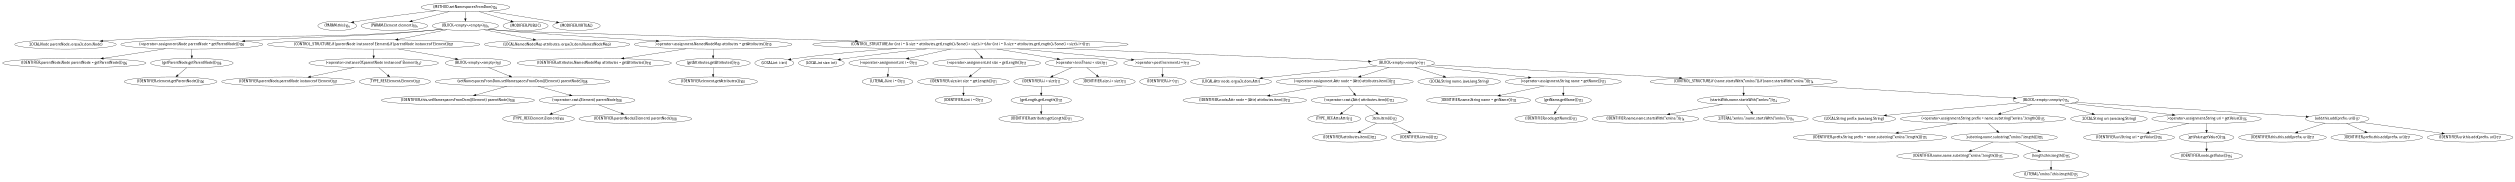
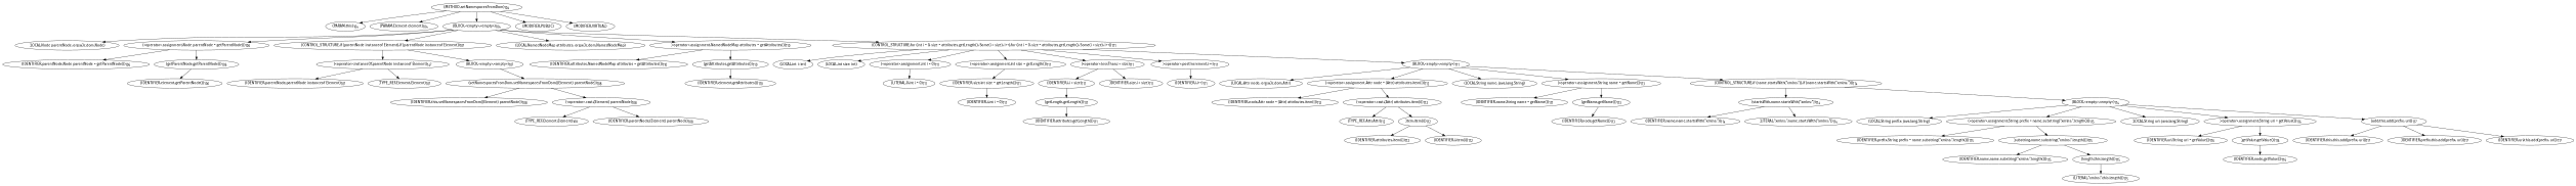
  digraph {
    fontname="Fira Sans"
    node [fontname="Fira Sans"]
    edge [fontname="Fira Sans"]
    n1 [label=<(METHOD,setNamespacesFromDom)<SUB>104</SUB>>]
    n2 [label=<(PARAM,this)<SUB>104</SUB>>]
    n3 [label=<(PARAM,Element element)<SUB>104</SUB>>]
    n4 [label=<(BLOCK,&lt;empty&gt;,&lt;empty&gt;)<SUB>104</SUB>>]
    n5 [label=<(MODIFIER,PUBLIC)>]
    n6 [label=<(MODIFIER,VIRTUAL)>]
    n7 [label=<(LOCAL,Node parentNode: org.w3c.dom.Node)>]
    n8 [label=<(&lt;operator&gt;.assignment,Node parentNode = getParentNode())<SUB>106</SUB>>]
    n9 [label=<(CONTROL_STRUCTURE,if (parentNode instanceof Element),if (parentNode instanceof Element))<SUB>107</SUB>>]
    n10 [label=<(LOCAL,NamedNodeMap attributes: org.w3c.dom.NamedNodeMap)>]
    n11 [label=<(&lt;operator&gt;.assignment,NamedNodeMap attributes = getAttributes())<SUB>110</SUB>>]
    n12 [label=<(CONTROL_STRUCTURE,for (int i = 0, size = attributes.getLength(); Some(i &lt; size); i++),for (int i = 0, size = attributes.getLength(); Some(i &lt; size); i++))<SUB>111</SUB>>]
    n13 [label=<(IDENTIFIER,parentNode,Node parentNode = getParentNode())<SUB>106</SUB>>]
    n14 [label=<(getParentNode,getParentNode())<SUB>106</SUB>>]
    n15 [label=<(&lt;operator&gt;.instanceOf,parentNode instanceof Element)<SUB>147</SUB>>]
    n16 [label=<(BLOCK,&lt;empty&gt;,&lt;empty&gt;)<SUB>107</SUB>>]
    n17 [label=<(IDENTIFIER,attributes,NamedNodeMap attributes = getAttributes())<SUB>110</SUB>>]
    n18 [label=<(getAttributes,getAttributes())<SUB>110</SUB>>]
    n19 [label=<(LOCAL,int i: int)>]
    n20 [label=<(LOCAL,int size: int)>]
    n21 [label=<(&lt;operator&gt;.assignment,int i = 0)<SUB>111</SUB>>]
    n22 [label=<(&lt;operator&gt;.assignment,int size = getLength())<SUB>111</SUB>>]
    n23 [label=<(&lt;operator&gt;.lessThan,i &lt; size)<SUB>111</SUB>>]
    n24 [label=<(&lt;operator&gt;.postIncrement,i++)<SUB>111</SUB>>]
    n25 [label=<(BLOCK,&lt;empty&gt;,&lt;empty&gt;)<SUB>111</SUB>>]
    n26 [label=<(IDENTIFIER,element,getParentNode())<SUB>106</SUB>>]
    n27 [label=<(IDENTIFIER,parentNode,parentNode instanceof Element)<SUB>107</SUB>>]
    n28 [label=<(TYPE_REF,Element,Element)<SUB>107</SUB>>]
    n29 [label=<(setNamespacesFromDom,setNamespacesFromDom((Element) parentNode))<SUB>108</SUB>>]
    n30 [label=<(IDENTIFIER,this,setNamespacesFromDom((Element) parentNode))<SUB>108</SUB>>]
    n31 [label=<(&lt;operator&gt;.cast,(Element) parentNode)<SUB>108</SUB>>]
    n32 [label=<(TYPE_REF,Element,Element)<SUB>108</SUB>>]
    n33 [label=<(IDENTIFIER,parentNode,(Element) parentNode)<SUB>108</SUB>>]
-   n34 [label=<(IDENTIFIER,element,getAttributes())<SUB>100</SUB>>]
+   n34 [label=<(IDENTIFIER,element,getAttributes())<SUB>110</SUB>>]
    n35 [label=<(LITERAL,0,int i = 0)<SUB>111</SUB>>]
    n36 [label=<(IDENTIFIER,size,int size = getLength())<SUB>111</SUB>>]
    n37 [label=<(IDENTIFIER,i,i &lt; size)<SUB>111</SUB>>]
    n38 [label=<(IDENTIFIER,size,i &lt; size)<SUB>111</SUB>>]
    n39 [label=<(IDENTIFIER,i,i++)<SUB>111</SUB>>]
    n40 [label=<(LOCAL,Attr node: org.w3c.dom.Attr)>]
    n41 [label=<(&lt;operator&gt;.assignment,Attr node = (Attr) attributes.item(i))<SUB>112</SUB>>]
    n42 [label=<(LOCAL,String name: java.lang.String)>]
    n43 [label=<(&lt;operator&gt;.assignment,String name = getName())<SUB>113</SUB>>]
    n44 [label=<(CONTROL_STRUCTURE,if (name.startsWith(&quot;xmlns:&quot;)),if (name.startsWith(&quot;xmlns:&quot;)))<SUB>114</SUB>>]
    n45 [label=<(IDENTIFIER,i,int i = 0)<SUB>111</SUB>>]
    n46 [label=<(getLength,getLength())<SUB>111</SUB>>]
    n47 [label=<(IDENTIFIER,attributes,getLength())<SUB>111</SUB>>]
    n48 [label=<(IDENTIFIER,node,Attr node = (Attr) attributes.item(i))<SUB>112</SUB>>]
    n49 [label=<(&lt;operator&gt;.cast,(Attr) attributes.item(i))<SUB>112</SUB>>]
-   n50 [label=<(IDENTIFIER,name,String name = getName())<SUB>113</SUB>>]
+   n50 [label=<(IDENTIFIER,name,String name = getName())<SUB>111</SUB>>]
    n51 [label=<(getName,getName())<SUB>113</SUB>>]
    n52 [label=<(startsWith,name.startsWith(&quot;xmlns:&quot;))<SUB>114</SUB>>]
    n53 [label=<(BLOCK,&lt;empty&gt;,&lt;empty&gt;)<SUB>114</SUB>>]
    n54 [label=<(TYPE_REF,Attr,Attr)<SUB>112</SUB>>]
    n55 [label=<(item,item(i))<SUB>112</SUB>>]
    n56 [label=<(IDENTIFIER,attributes,item(i))<SUB>112</SUB>>]
    n57 [label=<(IDENTIFIER,i,item(i))<SUB>112</SUB>>]
    n58 [label=<(IDENTIFIER,node,getName())<SUB>113</SUB>>]
    n59 [label=<(IDENTIFIER,name,name.startsWith(&quot;xmlns:&quot;))<SUB>114</SUB>>]
    n60 [label=<(LITERAL,&quot;xmlns:&quot;,name.startsWith(&quot;xmlns:&quot;))<SUB>114</SUB>>]
    n61 [label=<(LOCAL,String prefix: java.lang.String)>]
    n62 [label=<(&lt;operator&gt;.assignment,String prefix = name.substring(&quot;xmlns:&quot;.length()))<SUB>115</SUB>>]
    n63 [label=<(LOCAL,String uri: java.lang.String)>]
    n64 [label=<(&lt;operator&gt;.assignment,String uri = getValue())<SUB>116</SUB>>]
    n65 [label=<(add,this.add(prefix, uri))<SUB>117</SUB>>]
    n66 [label=<(IDENTIFIER,prefix,String prefix = name.substring(&quot;xmlns:&quot;.length()))<SUB>115</SUB>>]
    n67 [label=<(substring,name.substring(&quot;xmlns:&quot;.length()))<SUB>115</SUB>>]
    n68 [label=<(IDENTIFIER,uri,String uri = getValue())<SUB>116</SUB>>]
    n69 [label=<(getValue,getValue())<SUB>116</SUB>>]
    n70 [label=<(IDENTIFIER,this,this.add(prefix, uri))<SUB>117</SUB>>]
    n71 [label=<(IDENTIFIER,prefix,this.add(prefix, uri))<SUB>117</SUB>>]
    n72 [label=<(IDENTIFIER,uri,this.add(prefix, uri))<SUB>117</SUB>>]
    n73 [label=<(IDENTIFIER,name,name.substring(&quot;xmlns:&quot;.length()))<SUB>115</SUB>>]
    n74 [label=<(length,this.length())<SUB>115</SUB>>]
    n75 [label=<(LITERAL,&quot;xmlns:&quot;,this.length())<SUB>115</SUB>>]
    n76 [label=<(IDENTIFIER,node,getValue())<SUB>116</SUB>>]
    n1 -> n2
    n1 -> n3
    n1 -> n4
    n1 -> n5
    n1 -> n6
    n4 -> n7
    n4 -> n8
    n4 -> n9
    n4 -> n10
    n4 -> n11
    n4 -> n12
    n8 -> n13
    n8 -> n14
    n9 -> n15
    n9 -> n16
    n11 -> n17
    n11 -> n18
    n12 -> n19
    n12 -> n20
    n12 -> n21
    n12 -> n22
    n12 -> n23
    n12 -> n24
    n12 -> n25
    n14 -> n26
    n15 -> n27
    n15 -> n28
    n16 -> n29
    n18 -> n34
    n21 -> n35
    n22 -> n36
    n23 -> n37
    n23 -> n38
    n24 -> n39
    n25 -> n40
    n25 -> n41
    n25 -> n42
    n25 -> n43
    n25 -> n44
    n29 -> n30
    n29 -> n31
    n31 -> n32
    n31 -> n33
    n36 -> n45
    n37 -> n46
    n41 -> n48
    n41 -> n49
    n43 -> n50
    n43 -> n51
    n44 -> n52
    n44 -> n53
    n46 -> n47
    n49 -> n54
    n49 -> n55
    n51 -> n58
    n52 -> n59
    n52 -> n60
    n53 -> n61
    n53 -> n62
    n53 -> n63
    n53 -> n64
    n53 -> n65
    n55 -> n56
    n55 -> n57
    n62 -> n66
    n62 -> n67
    n64 -> n68
    n64 -> n69
    n65 -> n70
    n65 -> n71
    n65 -> n72
    n67 -> n73
    n67 -> n74
    n69 -> n76
    n74 -> n75
  }
